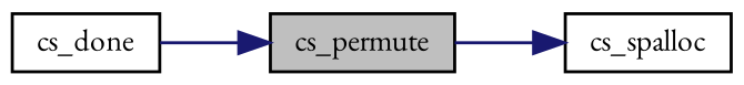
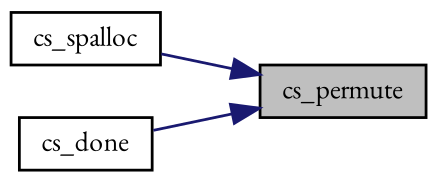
  digraph {
    fontname="EB Garamond"
    rankdir=LR
    node [color=black fillcolor=white fontname="EB Garamond" fontsize=10 shape=record style=filled]
    edge [color=midnightblue fontname="EB Garamond" fontsize=10 labelfontname="FreeSans.ttf" labelfontsize=10 style=solid]
    n1 [fillcolor=grey75 fontcolor=black height=0.2 label=cs_permute width=0.4]
    n2 [height=0.2 label=cs_spalloc width=0.4]
    n3 [height=0.2 label=cs_done width=0.4]
-   n1 -> n2
+   n2 -> n1
    n3 -> n1
  }
